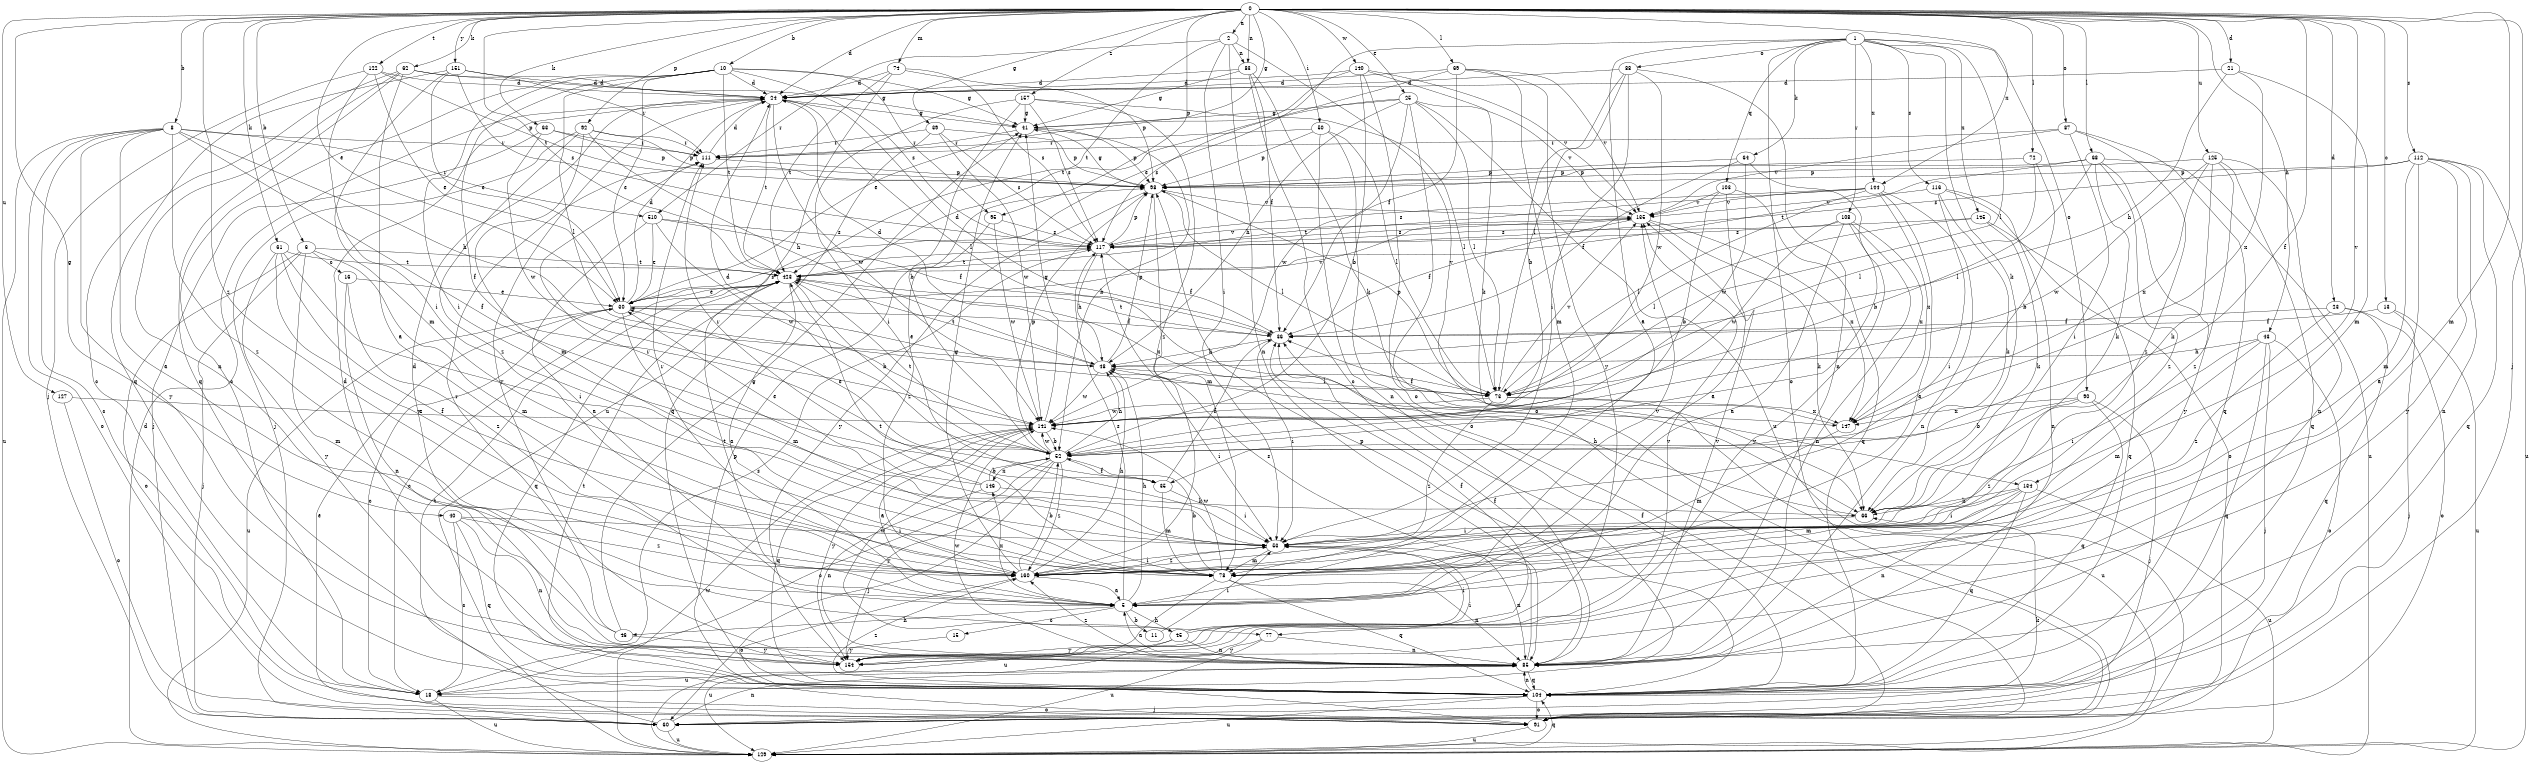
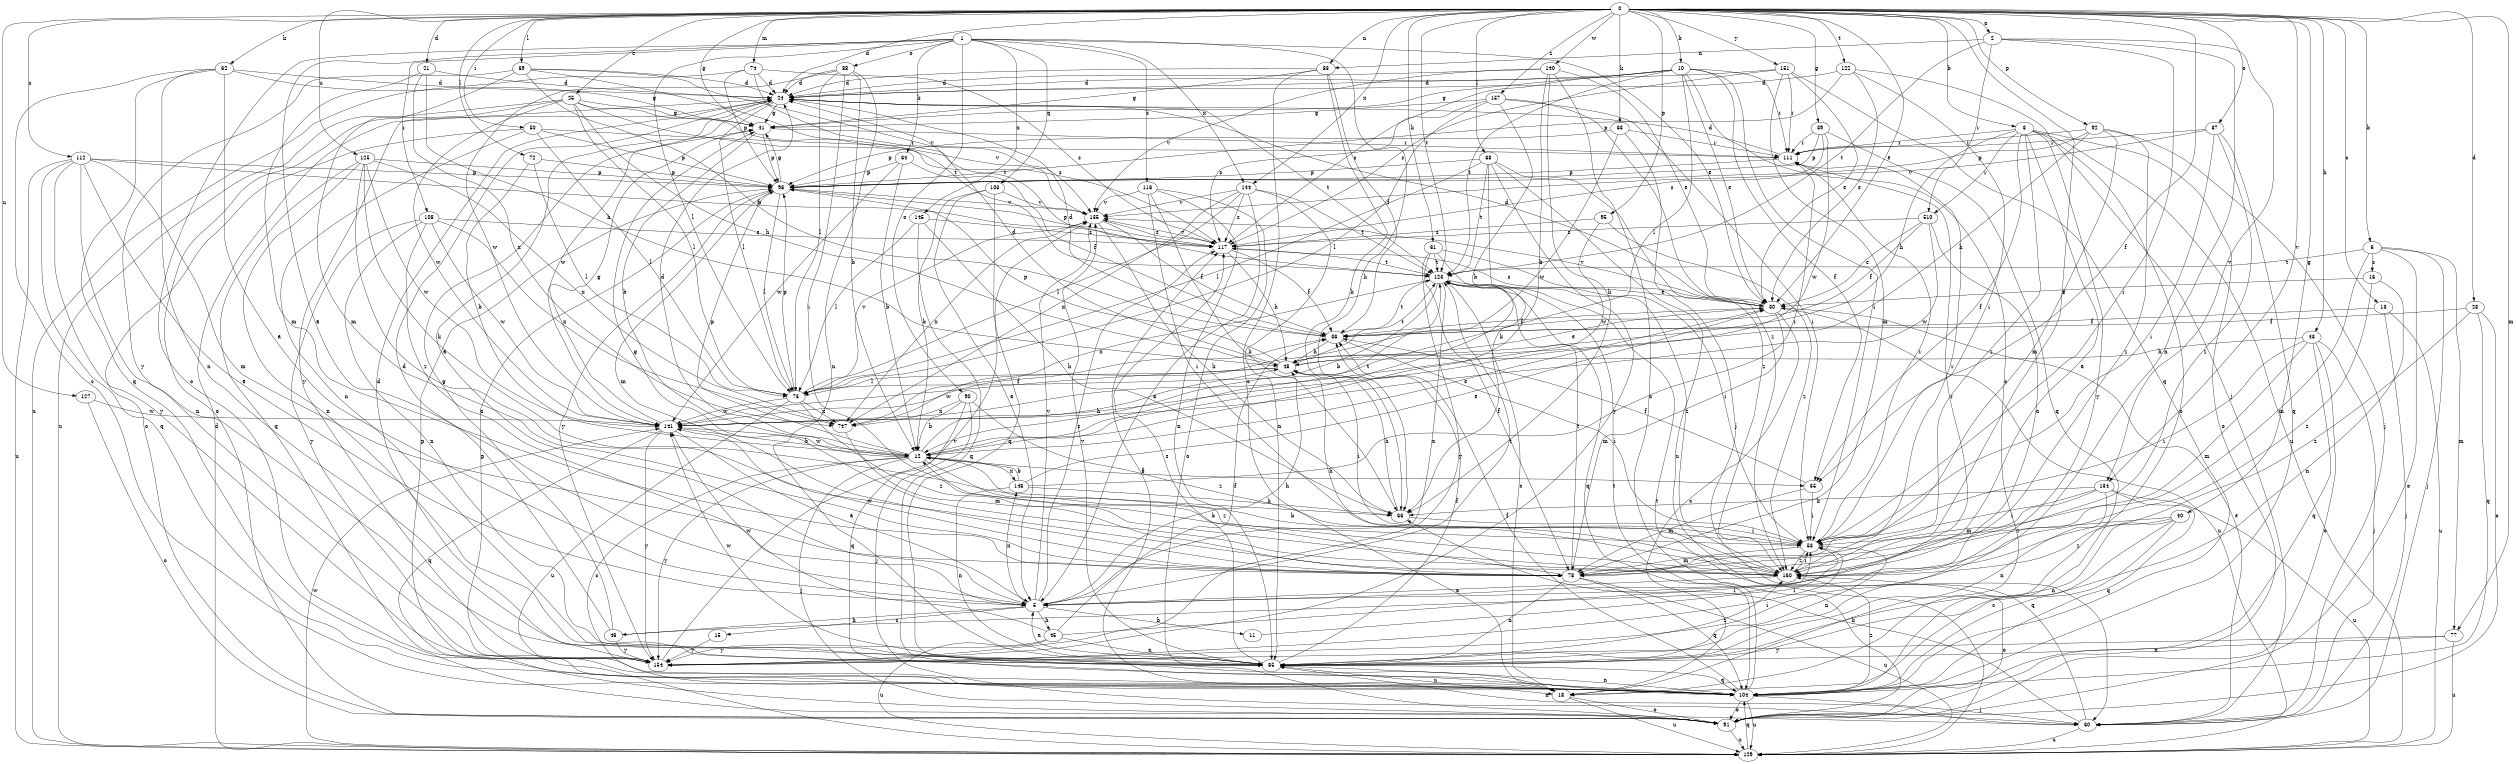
  strict digraph {
    0
    2
    6
    8
    10
    13
    21
    23
    24
    25
    30
    35
    39
    40
    41
    43
    50
    60
    61
    62
    63
    68
    69
    72
    74
    77
    83
    87
    92
    95
    112
    122
-   123 [label=423]
+   123
    125
    127
    134
    140
    144
    151
    157
    160
    53
    85
    n44 [label=510]
    91
    16
    78
    5
    48
    18
    111
    129
    154
    73
    117
    36
-   147
+   147 [label=747]
    104
    141
    135
    98
-   12 [label=52]
+   12
    66
    1
    64
    88
    90
    103
    108
    116
    145
    11
    15
    45
    46
    146
    0 -> 2 [label=a]
    0 -> 6 [label=b]
    0 -> 8 [label=b]
    0 -> 10 [label=b]
    0 -> 13 [label=c]
    0 -> 21 [label=d]
    0 -> 23 [label=d]
    0 -> 24 [label=d]
    0 -> 25 [label=e]
    0 -> 30 [label=e]
    0 -> 35 [label=f]
    0 -> 39 [label=g]
    0 -> 40 [label=g]
    0 -> 41 [label=g]
    0 -> 43 [label=h]
    0 -> 50 [label=i]
-   0 -> 60 [label=j]
    0 -> 61 [label=k]
    0 -> 62 [label=k]
    0 -> 63 [label=k]
    0 -> 68 [label=l]
    0 -> 69 [label=l]
    0 -> 72 [label=l]
    0 -> 74 [label=m]
    0 -> 77 [label=m]
    0 -> 83 [label=n]
    0 -> 87 [label=o]
    0 -> 92 [label=p]
    0 -> 95 [label=p]
    0 -> 112 [label=s]
    0 -> 122 [label=t]
    0 -> 123 [label=t]
    0 -> 125 [label=u]
    0 -> 127 [label=u]
    0 -> 134 [label=v]
    0 -> 140 [label=w]
    0 -> 144 [label=x]
    0 -> 151 [label=y]
    0 -> 157 [label=z]
    0 -> 160 [label=z]
    2 -> 83 [label=n]
    2 -> 123 [label=t]
    2 -> 134 [label=v]
    2 -> 53 [label=i]
    2 -> 85 [label=n]
    2 -> n44 [label=r]
    6 -> 60 [label=j]
    6 -> 77 [label=m]
    6 -> 123 [label=t]
    6 -> 91 [label=o]
    6 -> 16 [label=c]
    6 -> 78 [label=m]
    8 -> 35 [label=f]
    8 -> 160 [label=z]
    8 -> n44 [label=r]
    8 -> 91 [label=o]
    8 -> 5 [label=a]
    8 -> 48 [label=h]
    8 -> 18 [label=c]
    8 -> 111 [label=r]
    8 -> 129 [label=u]
    8 -> 154 [label=y]
    10 -> 24 [label=d]
    10 -> 30 [label=e]
    10 -> 35 [label=f]
    10 -> 41 [label=g]
    10 -> 123 [label=t]
    10 -> 53 [label=i]
    10 -> 18 [label=c]
-   10 -> 95 [label=r]
+   10 -> 111 [label=r]
    10 -> 73 [label=l]
    10 -> 117 [label=s]
    13 -> 60 [label=j]
    13 -> 129 [label=u]
    13 -> 36 [label=f]
    21 -> 24 [label=d]
    21 -> 78 [label=m]
    21 -> 48 [label=h]
    21 -> 147 [label=x]
    23 -> 160 [label=z]
    23 -> 91 [label=o]
    23 -> 36 [label=f]
    23 -> 104 [label=q]
    24 -> 41 [label=g]
    24 -> 123 [label=t]
+   24 -> 5 [label=a]
    24 -> 154 [label=y]
    24 -> 73 [label=l]
    24 -> 141 [label=w]
    25 -> 41 [label=g]
    25 -> 91 [label=o]
    25 -> 48 [label=h]
    25 -> 129 [label=u]
    25 -> 73 [label=l]
    25 -> 117 [label=s]
    25 -> 141 [label=w]
    25 -> 135 [label=v]
    30 -> 24 [label=d]
    30 -> 78 [label=m]
    30 -> 18 [label=c]
    30 -> 129 [label=u]
    30 -> 117 [label=s]
    30 -> 36 [label=f]
    30 -> 135 [label=v]
    35 -> 53 [label=i]
    35 -> 78 [label=m]
    35 -> 36 [label=f]
    39 -> 111 [label=r]
    39 -> 117 [label=s]
    39 -> 104 [label=q]
    39 -> 141 [label=w]
    39 -> 98 [label=p]
    40 -> 160 [label=z]
    40 -> 53 [label=i]
    40 -> 85 [label=n]
    40 -> 18 [label=c]
    40 -> 104 [label=q]
    41 -> 111 [label=r]
    41 -> 98 [label=p]
    41 -> 12 [label=b]
    43 -> 60 [label=j]
    43 -> 53 [label=i]
    43 -> 91 [label=o]
    43 -> 78 [label=m]
    43 -> 48 [label=h]
    43 -> 104 [label=q]
    50 -> 85 [label=n]
    50 -> 91 [label=o]
    50 -> 111 [label=r]
    50 -> 73 [label=l]
    50 -> 98 [label=p]
    60 -> 30 [label=e]
    60 -> 123 [label=t]
    60 -> 85 [label=n]
    60 -> 129 [label=u]
    60 -> 66 [label=k]
    61 -> 123 [label=t]
    61 -> 160 [label=z]
    61 -> 53 [label=i]
    61 -> 78 [label=f]
    61 -> 154 [label=y]
    62 -> 24 [label=d]
    62 -> 41 [label=g]
    62 -> 85 [label=n]
    62 -> 5 [label=a]
    62 -> 18 [label=c]
    62 -> 104 [label=q]
    63 -> 60 [label=j]
    63 -> 111 [label=r]
    63 -> 141 [label=w]
    63 -> 98 [label=p]
    68 -> 123 [label=t]
    68 -> 160 [label=z]
    68 -> 129 [label=u]
    68 -> 154 [label=y]
    68 -> 73 [label=l]
    68 -> 98 [label=p]
    68 -> 66 [label=k]
    69 -> 24 [label=d]
    69 -> 123 [label=t]
    69 -> 78 [label=m]
    69 -> 154 [label=y]
    69 -> 36 [label=f]
    69 -> 135 [label=v]
    72 -> 73 [label=l]
    72 -> 98 [label=p]
    72 -> 12 [label=b]
    74 -> 24 [label=d]
    74 -> 123 [label=t]
    74 -> 129 [label=u]
    74 -> 117 [label=s]
    74 -> 98 [label=p]
    77 -> 85 [label=n]
    77 -> 129 [label=u]
    77 -> 154 [label=y]
    83 -> 24 [label=d]
    83 -> 41 [label=g]
    83 -> 18 [label=c]
    83 -> 36 [label=f]
    83 -> 66 [label=k]
    87 -> 160 [label=z]
    87 -> 53 [label=i]
    87 -> 111 [label=r]
    87 -> 104 [label=q]
    87 -> 135 [label=v]
    92 -> 60 [label=j]
    92 -> 160 [label=z]
    92 -> 78 [label=m]
    92 -> 48 [label=h]
    92 -> 111 [label=r]
    92 -> 98 [label=p]
    95 -> 160 [label=z]
    95 -> 117 [label=s]
    95 -> 141 [label=w]
    112 -> 85 [label=n]
    112 -> 78 [label=m]
    112 -> 5 [label=a]
    112 -> 129 [label=u]
    112 -> 154 [label=y]
    112 -> 117 [label=s]
    112 -> 104 [label=q]
    112 -> 98 [label=p]
    122 -> 24 [label=d]
    122 -> 30 [label=e]
    122 -> 60 [label=j]
    122 -> 53 [label=i]
    122 -> 98 [label=p]
    123 -> 30 [label=e]
    123 -> 5 [label=a]
    123 -> 18 [label=c]
    123 -> 147 [label=x]
    123 -> 104 [label=q]
    123 -> 12 [label=b]
    125 -> 160 [label=z]
    125 -> 85 [label=n]
    125 -> 147 [label=x]
    125 -> 104 [label=q]
    125 -> 141 [label=w]
    125 -> 98 [label=p]
    125 -> 66 [label=k]
    127 -> 91 [label=o]
    127 -> 141 [label=w]
    134 -> 53 [label=i]
    134 -> 85 [label=n]
    134 -> 78 [label=m]
    134 -> 129 [label=u]
    134 -> 104 [label=q]
    134 -> 66 [label=k]
    140 -> 24 [label=d]
    140 -> 30 [label=e]
    140 -> 91 [label=o]
    140 -> 135 [label=v]
    140 -> 12 [label=b]
    140 -> 66 [label=k]
    144 -> 123 [label=t]
    144 -> 85 [label=n]
    144 -> 5 [label=a]
    144 -> 73 [label=l]
    144 -> 117 [label=s]
    144 -> 147 [label=x]
    144 -> 135 [label=v]
    151 -> 24 [label=d]
    151 -> 30 [label=e]
    151 -> 78 [label=m]
    151 -> 111 [label=r]
    151 -> 117 [label=s]
    151 -> 104 [label=q]
    157 -> 41 [label=g]
    157 -> 160 [label=z]
    157 -> 53 [label=i]
    157 -> 73 [label=l]
    157 -> 117 [label=s]
    157 -> 12 [label=b]
    160 -> 41 [label=g]
    160 -> 53 [label=i]
    160 -> 91 [label=o]
    160 -> 5 [label=a]
    160 -> 48 [label=h]
    160 -> 111 [label=r]
    160 -> 12 [label=b]
    53 -> 160 [label=z]
    53 -> 85 [label=n]
    53 -> 78 [label=m]
    53 -> 111 [label=r]
    85 -> 160 [label=z]
    85 -> 5 [label=a]
    85 -> 18 [label=u]
    85 -> 117 [label=s]
    85 -> 36 [label=f]
    85 -> 104 [label=q]
    85 -> 141 [label=w]
    85 -> 135 [label=v]
    n44 -> 30 [label=e]
    n44 -> 5 [label=a]
    n44 -> 117 [label=s]
    n44 -> 36 [label=f]
    n44 -> 141 [label=w]
    91 -> 129 [label=u]
    91 -> 98 [label=p]
    16 -> 30 [label=e]
    16 -> 160 [label=z]
    16 -> 85 [label=n]
    78 -> 123 [label=t]
    78 -> 85 [label=n]
    78 -> 129 [label=u]
    78 -> 104 [label=q]
    78 -> 141 [label=w]
    78 -> 12 [label=b]
    5 -> 123 [label=t]
    5 -> 48 [label=h]
    5 -> 117 [label=s]
    5 -> 135 [label=v]
    5 -> 11 [label=b]
    5 -> 15 [label=c]
    5 -> 45 [label=h]
    5 -> 46 [label=h]
    5 -> 146 [label=x]
    48 -> 24 [label=d]
    48 -> 30 [label=e]
    48 -> 123 [label=t]
    48 -> 53 [label=i]
    48 -> 73 [label=l]
    48 -> 141 [label=w]
    48 -> 98 [label=p]
    18 -> 91 [label=o]
    18 -> 129 [label=u]
    18 -> 117 [label=s]
    111 -> 24 [label=d]
    111 -> 98 [label=p]
    129 -> 24 [label=d]
    129 -> 104 [label=q]
    129 -> 141 [label=w]
    154 -> 24 [label=d]
    154 -> 53 [label=i]
    154 -> 135 [label=v]
    73 -> 160 [label=z]
    73 -> 129 [label=u]
    73 -> 147 [label=x]
    73 -> 141 [label=w]
    73 -> 135 [label=v]
    73 -> 98 [label=p]
    117 -> 123 [label=t]
    117 -> 48 [label=h]
    117 -> 36 [label=f]
    117 -> 135 [label=v]
    117 -> 98 [label=p]
    36 -> 24 [label=d]
    36 -> 123 [label=t]
    36 -> 53 [label=i]
    36 -> 48 [label=h]
    147 -> 78 [label=m]
    147 -> 36 [label=f]
    104 -> 60 [label=j]
    104 -> 123 [label=t]
    104 -> 160 [label=z]
    104 -> 85 [label=n]
    104 -> 91 [label=o]
    104 -> 129 [label=u]
    104 -> 36 [label=f]
    104 -> 98 [label=p]
    141 -> 41 [label=g]
    141 -> 5 [label=a]
    141 -> 154 [label=y]
    141 -> 104 [label=q]
    141 -> 12 [label=b]
    135 -> 117 [label=s]
    135 -> 36 [label=f]
    135 -> 147 [label=x]
    135 -> 66 [label=k]
    98 -> 41 [label=g]
    98 -> 78 [label=m]
    98 -> 154 [label=y]
    98 -> 73 [label=l]
    98 -> 135 [label=v]
    12 -> 24 [label=d]
    12 -> 30 [label=e]
    12 -> 35 [label=f]
    12 -> 60 [label=j]
    12 -> 123 [label=t]
    12 -> 160 [label=z]
    12 -> 48 [label=h]
    12 -> 18 [label=c]
    12 -> 154 [label=y]
    12 -> 141 [label=w]
    12 -> 98 [label=p]
    12 -> 146 [label=x]
    66 -> 53 [label=i]
    66 -> 48 [label=h]
    1 -> 30 [label=e]
    1 -> 144 [label=x]
    1 -> 91 [label=o]
    1 -> 5 [label=a]
    1 -> 73 [label=l]
    1 -> 66 [label=k]
    1 -> 64 [label=k]
    1 -> 88 [label=o]
    1 -> 90 [label=o]
    1 -> 103 [label=q]
    1 -> 108 [label=r]
    1 -> 116 [label=s]
    1 -> 145 [label=x]
    64 -> 36 [label=f]
    64 -> 141 [label=w]
    64 -> 98 [label=p]
    64 -> 12 [label=b]
    88 -> 24 [label=d]
    88 -> 53 [label=i]
    88 -> 85 [label=n]
    88 -> 73 [label=l]
    88 -> 141 [label=w]
    88 -> 12 [label=b]
    90 -> 60 [label=j]
    90 -> 160 [label=z]
    90 -> 147 [label=x]
    90 -> 104 [label=q]
    90 -> 12 [label=b]
    103 -> 5 [label=a]
    103 -> 104 [label=q]
    103 -> 135 [label=v]
    103 -> 12 [label=b]
    108 -> 85 [label=n]
    108 -> 5 [label=a]
    108 -> 154 [label=y]
    108 -> 117 [label=s]
    108 -> 147 [label=x]
    108 -> 141 [label=w]
    116 -> 53 [label=i]
    116 -> 85 [label=n]
    116 -> 91 [label=o]
    116 -> 135 [label=v]
    116 -> 66 [label=k]
    145 -> 73 [label=l]
    145 -> 117 [label=s]
    145 -> 104 [label=q]
    145 -> 66 [label=k]
    11 -> 53 [label=i]
    15 -> 154 [label=y]
    45 -> 53 [label=i]
    45 -> 85 [label=n]
    45 -> 129 [label=u]
    45 -> 154 [label=y]
    45 -> 36 [label=f]
    45 -> 141 [label=w]
    46 -> 24 [label=d]
    46 -> 41 [label=g]
    46 -> 111 [label=r]
    46 -> 154 [label=y]
    146 -> 30 [label=e]
    146 -> 85 [label=n]
    146 -> 111 [label=r]
    146 -> 12 [label=b]
    146 -> 66 [label=k]
  }
